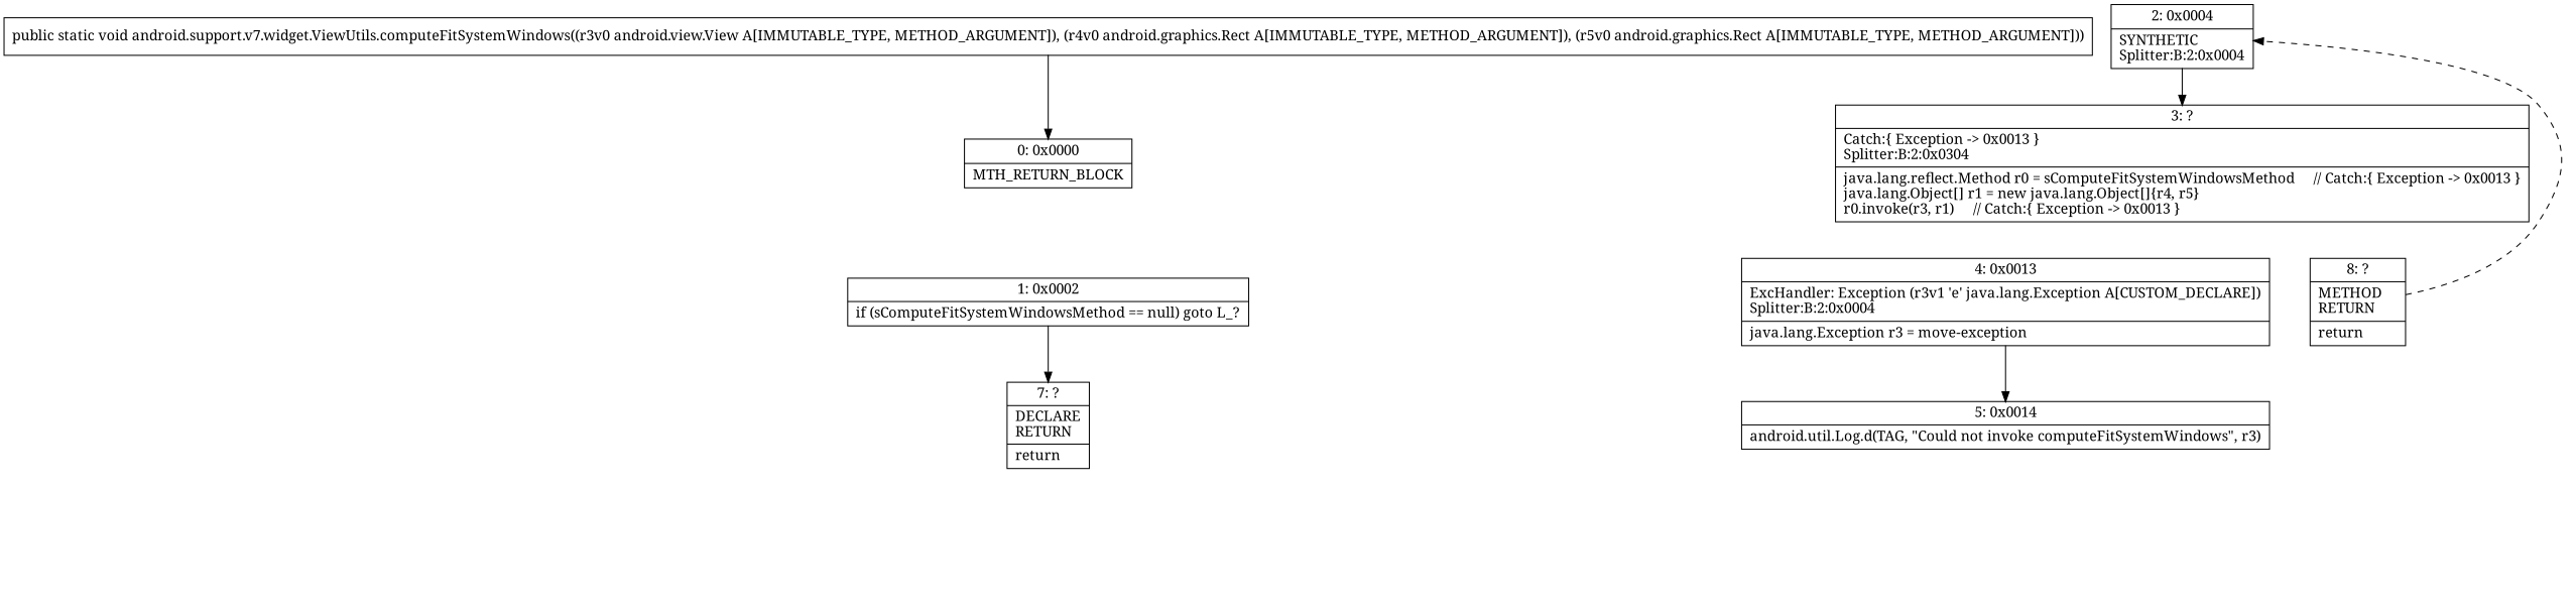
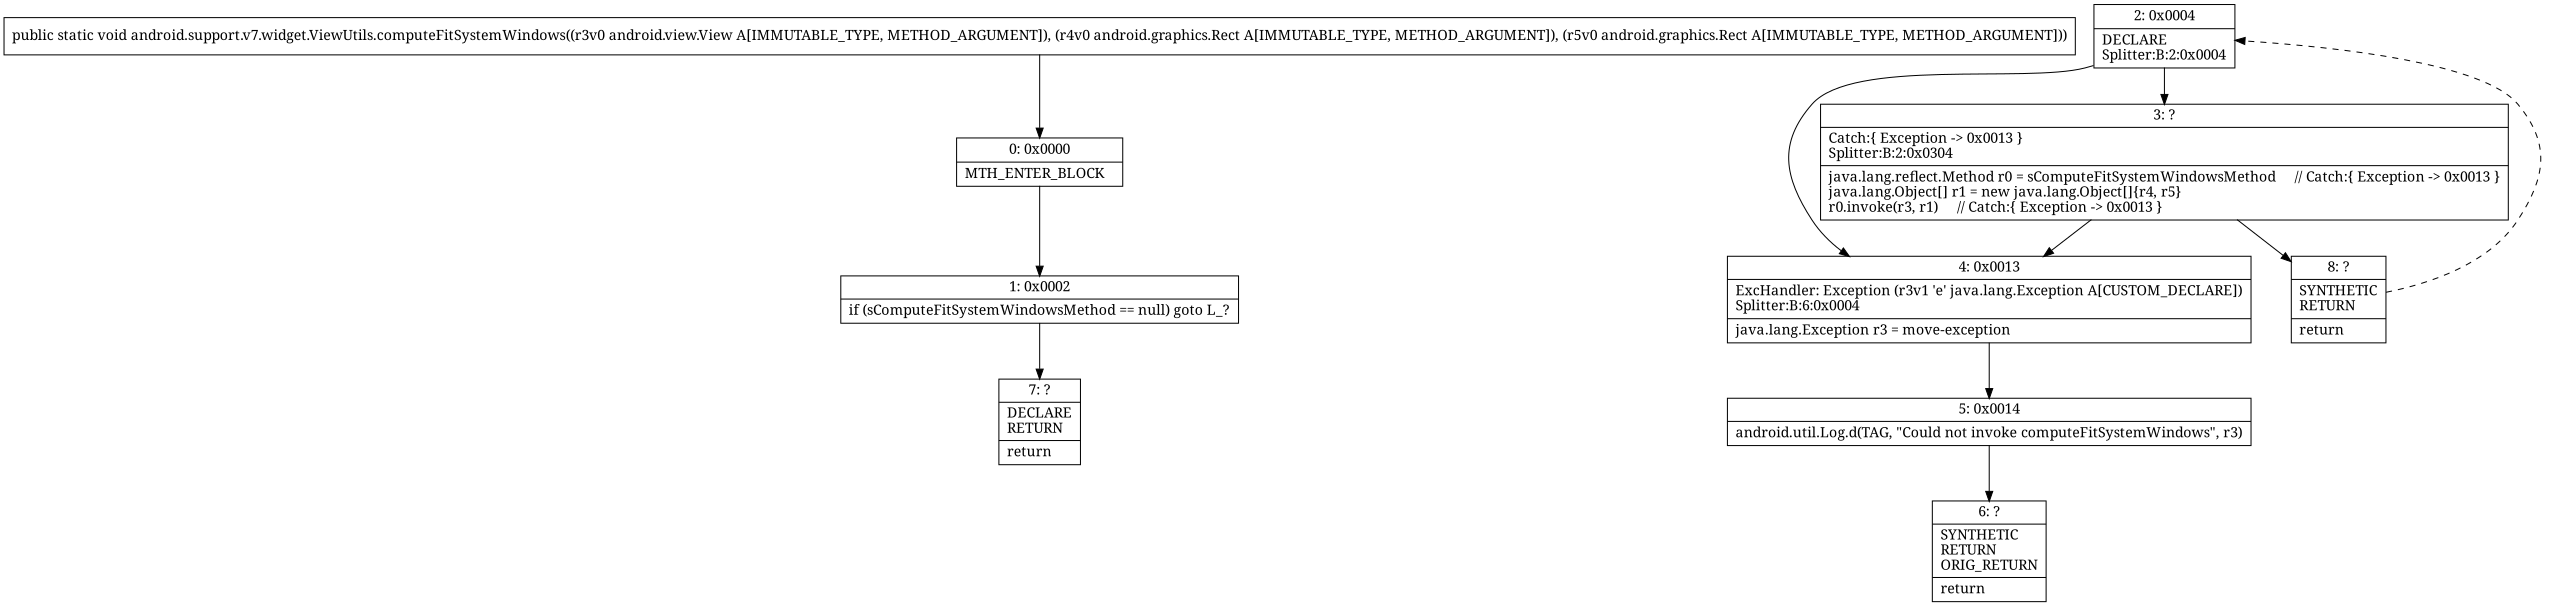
  digraph {
    fontname="Noto Serif"
    node [fontname="Noto Serif" shape=record]
    edge [fontname="Noto Serif"]
-   n1 [label="{0\:\ 0x0000|MTH_RETURN_BLOCK\l}"]
+   n1 [label="{0\:\ 0x0000|MTH_ENTER_BLOCK\l}"]
    n2 [label="{1\:\ 0x0002|if (sComputeFitSystemWindowsMethod == null) goto L_?\l}"]
    n3 [label="{7\:\ ?|DECLARE\lRETURN\l|return\l}"]
-   n4 [label="{2\:\ 0x0004|SYNTHETIC\lSplitter:B:2:0x0004\l}"]
+   n4 [label="{2\:\ 0x0004|DECLARE\lSplitter:B:2:0x0004\l}"]
    n5 [label="{3\:\ ?|Catch:\{ Exception \-\> 0x0013 \}\lSplitter:B:2:0x0304\l|java.lang.reflect.Method r0 = sComputeFitSystemWindowsMethod     \/\/ Catch:\{ Exception \-\> 0x0013 \}\ljava.lang.Object[] r1 = new java.lang.Object[]\{r4, r5\}\lr0.invoke(r3, r1)     \/\/ Catch:\{ Exception \-\> 0x0013 \}\l}"]
-   n6 [label="{4\:\ 0x0013|ExcHandler: Exception (r3v1 'e' java.lang.Exception A[CUSTOM_DECLARE])\lSplitter:B:2:0x0004\l|java.lang.Exception r3 = move\-exception\l}"]
-   n7 [label="{8\:\ ?|METHOD\lRETURN\l|return\l}"]
+   n6 [label="{4\:\ 0x0013|ExcHandler: Exception (r3v1 'e' java.lang.Exception A[CUSTOM_DECLARE])\lSplitter:B:6:0x0004\l|java.lang.Exception r3 = move\-exception\l}"]
+   n7 [label="{8\:\ ?|SYNTHETIC\lRETURN\l|return\l}"]
    n8 [label="{5\:\ 0x0014|android.util.Log.d(TAG, \"Could not invoke computeFitSystemWindows\", r3)\l}"]
+   n9 [label="{6\:\ ?|SYNTHETIC\lRETURN\lORIG_RETURN\l|return\l}"]
    n10 [label="{public static void android.support.v7.widget.ViewUtils.computeFitSystemWindows((r3v0 android.view.View A[IMMUTABLE_TYPE, METHOD_ARGUMENT]), (r4v0 android.graphics.Rect A[IMMUTABLE_TYPE, METHOD_ARGUMENT]), (r5v0 android.graphics.Rect A[IMMUTABLE_TYPE, METHOD_ARGUMENT])) }"]
+   n1 -> n2
    n2 -> n3
    n4 -> n5
+   n4 -> n6
+   n5 -> n6
+   n5 -> n7
    n6 -> n8
    n7 -> n4 [style=dashed]
+   n8 -> n9
    n10 -> n1
  }
